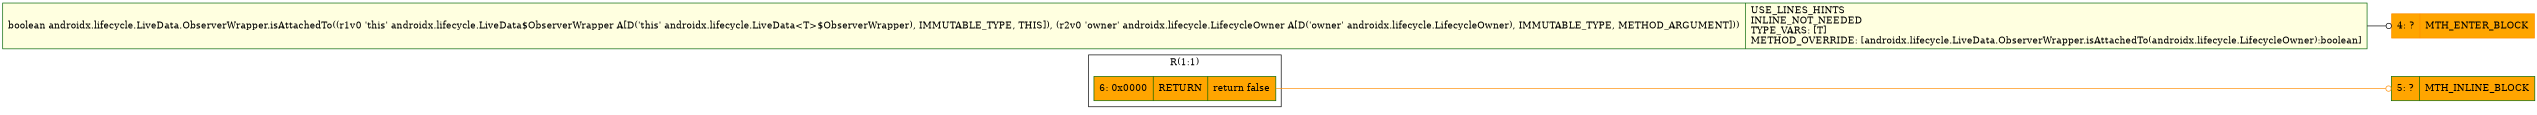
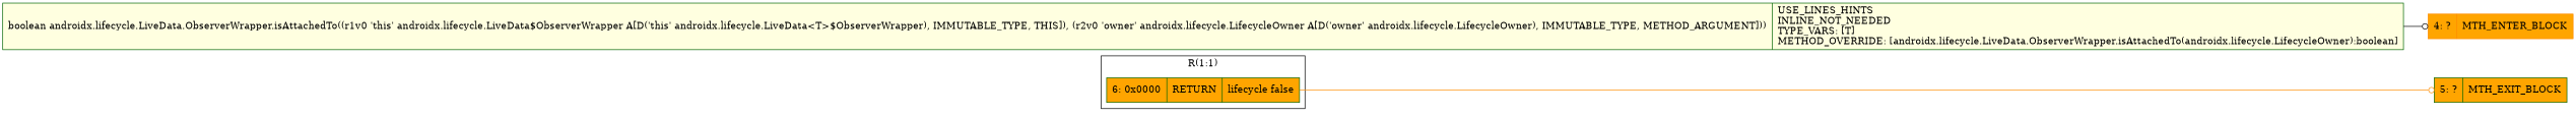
  digraph {
    rankdir=LR
    node [color=darkgreen fillcolor=orange shape=record style=filled]
    edge [arrowhead=odot style=solid]
-   n1 [label="{6\:\ 0x0000|RETURN\l|return false\l}"]
-   n2 [label="{5\:\ ?|MTH_INLINE_BLOCK\l}"]
+   n1 [label="{6\:\ 0x0000|RETURN\l|lifecycle false\l}"]
+   n2 [label="{5\:\ ?|MTH_EXIT_BLOCK\l}"]
    n3 [color=darkorange label="{4\:\ ?|MTH_ENTER_BLOCK\l}"]
    n4 [fillcolor=lightyellow label="{boolean androidx.lifecycle.LiveData.ObserverWrapper.isAttachedTo((r1v0 'this' androidx.lifecycle.LiveData$ObserverWrapper A[D('this' androidx.lifecycle.LiveData\<T\>$ObserverWrapper), IMMUTABLE_TYPE, THIS]), (r2v0 'owner' androidx.lifecycle.LifecycleOwner A[D('owner' androidx.lifecycle.LifecycleOwner), IMMUTABLE_TYPE, METHOD_ARGUMENT]))  | USE_LINES_HINTS\lINLINE_NOT_NEEDED\lTYPE_VARS: [T]\lMETHOD_OVERRIDE: [androidx.lifecycle.LiveData.ObserverWrapper.isAttachedTo(androidx.lifecycle.LifecycleOwner):boolean]\l}"]
    subgraph cluster_1 {
      label="R(1:1)"
      n1
    }
    n1 -> n2 [color=darkorange]
    n4 -> n3 [color=black]
  }
